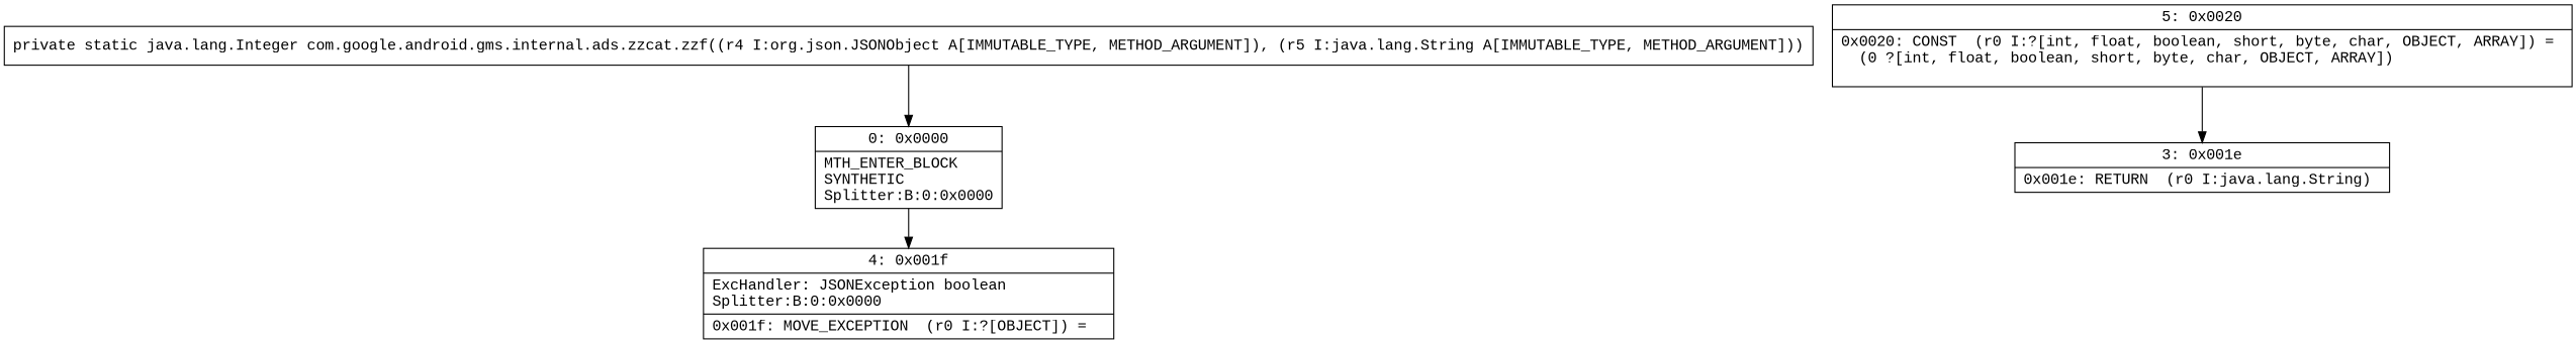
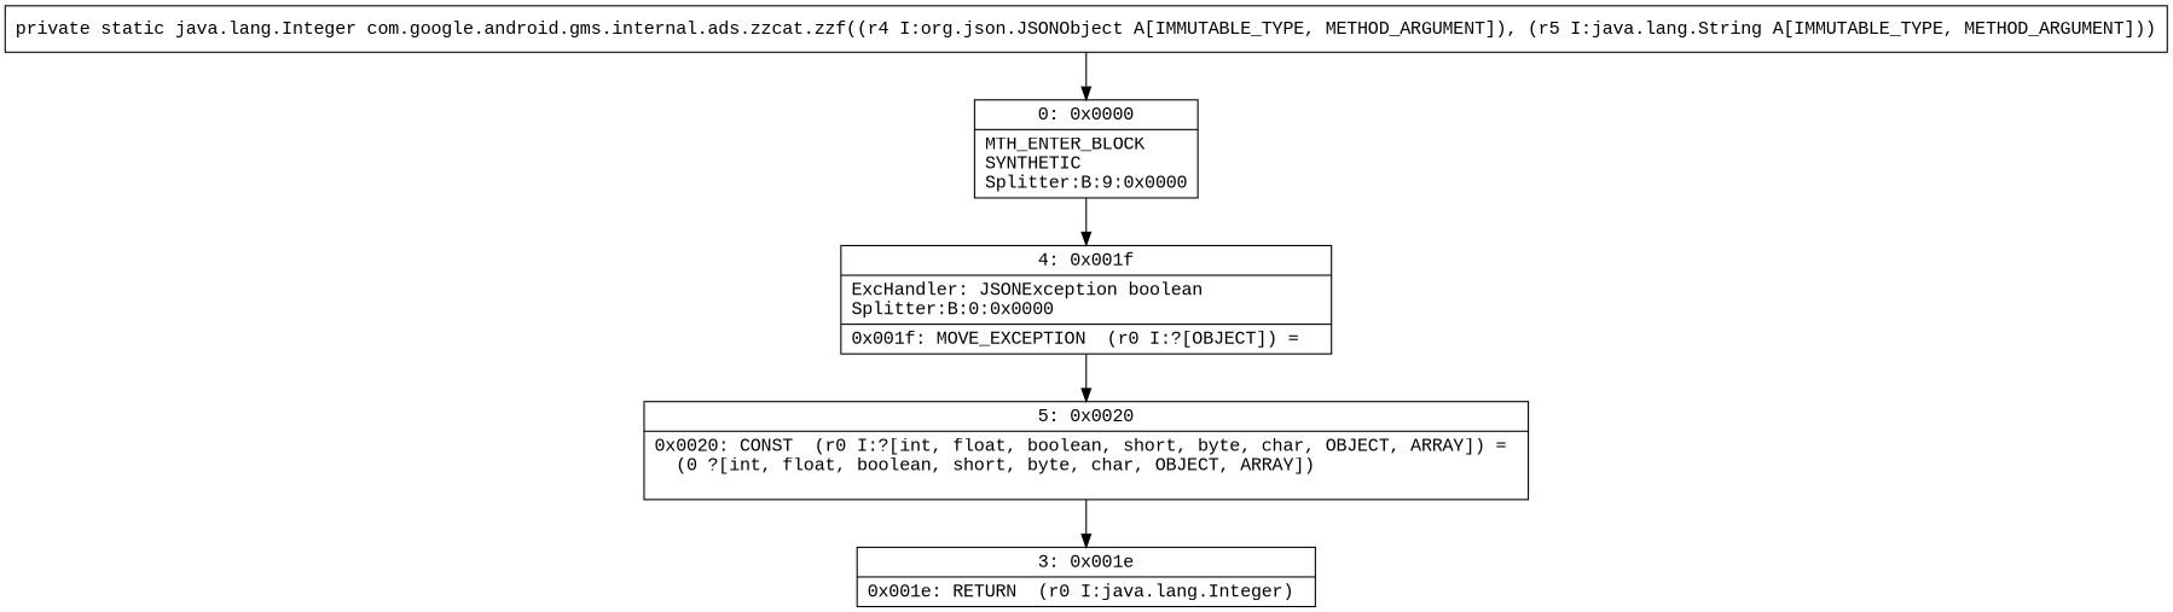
  digraph {
    fontname="Liberation Mono"
    node [fontname="Liberation Mono" shape=record]
    edge [fontname="Liberation Mono"]
-   n1 [label="{0\:\ 0x0000|MTH_ENTER_BLOCK\lSYNTHETIC\lSplitter:B:0:0x0000\l}"]
+   n1 [label="{0\:\ 0x0000|MTH_ENTER_BLOCK\lSYNTHETIC\lSplitter:B:9:0x0000\l}"]
    n2 [label="{4\:\ 0x001f|ExcHandler: JSONException boolean\lSplitter:B:0:0x0000\l|0x001f: MOVE_EXCEPTION  (r0 I:?[OBJECT]) =  \l}"]
    n3 [label="{5\:\ 0x0020|0x0020: CONST  (r0 I:?[int, float, boolean, short, byte, char, OBJECT, ARRAY]) = \l  (0 ?[int, float, boolean, short, byte, char, OBJECT, ARRAY])\l \l}"]
-   n4 [label="{3\:\ 0x001e|0x001e: RETURN  (r0 I:java.lang.String) \l}"]
+   n4 [label="{3\:\ 0x001e|0x001e: RETURN  (r0 I:java.lang.Integer) \l}"]
    n5 [label="{private static java.lang.Integer com.google.android.gms.internal.ads.zzcat.zzf((r4 I:org.json.JSONObject A[IMMUTABLE_TYPE, METHOD_ARGUMENT]), (r5 I:java.lang.String A[IMMUTABLE_TYPE, METHOD_ARGUMENT])) }"]
    n1 -> n2
+   n2 -> n3
    n3 -> n4
    n5 -> n1
  }
